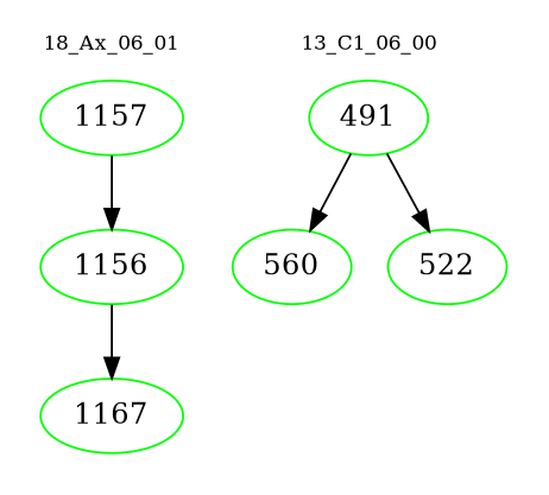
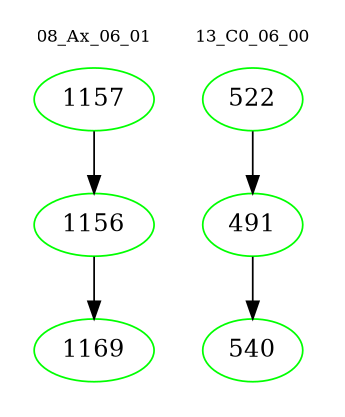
  digraph {
    node [color=green]
    edge [color=black]
    n1 [label=1156]
    n2 [label=1157]
-   n3 [label=1167]
+   n3 [label=1169]
    n4 [label=491]
-   n5 [label=560]
+   n5 [label=540]
    n6 [label=522]
    subgraph cluster_1 {
      color=white
      fontsize=10
-     label="18_Ax_06_01"
+     label="08_Ax_06_01"
      n1
      n2
      n3
    }
    subgraph cluster_2 {
      color=white
      fontsize=10
-     label="13_C1_06_00"
+     label="13_C0_06_00"
      n4
      n5
      n6
    }
    n1 -> n3
    n2 -> n1
    n4 -> n5
-   n4 -> n6
+   n6 -> n4
  }
